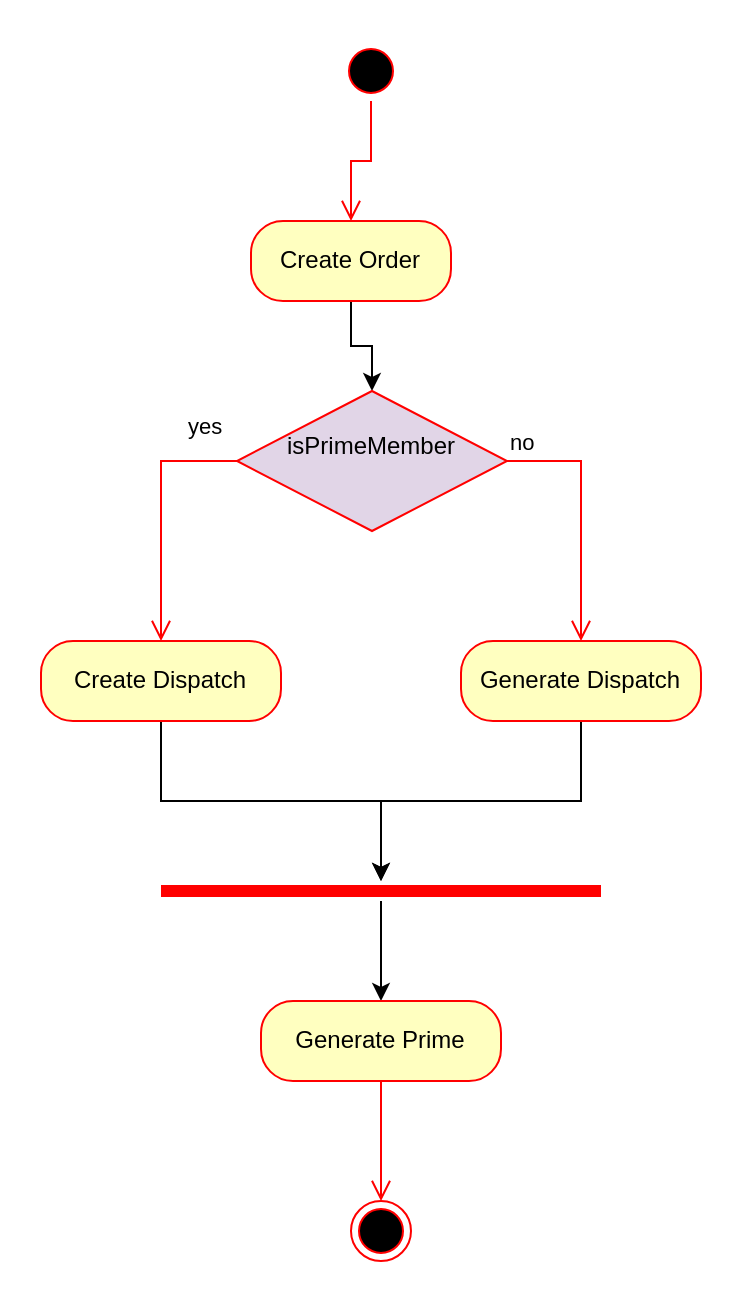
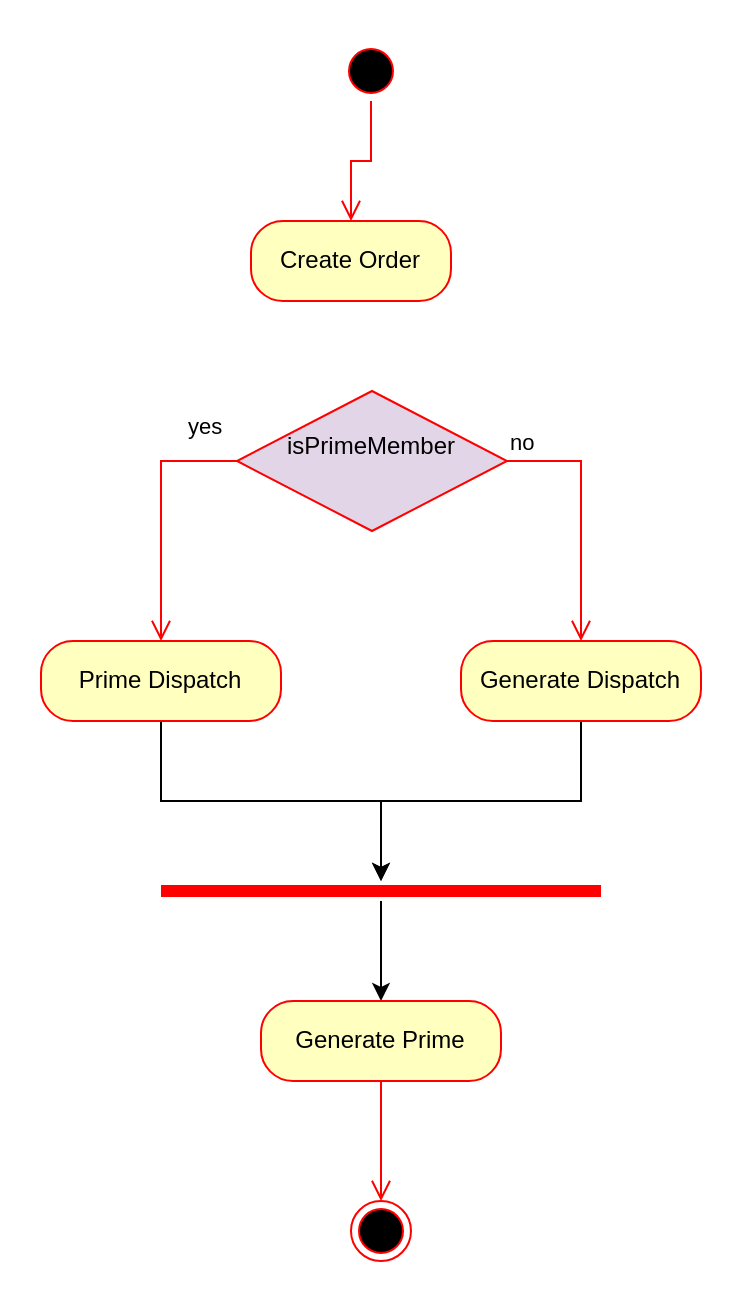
  <mxCell id="0" />
  <mxCell id="1" parent="0" />
  <mxCell id="2" value="" style="ellipse;html=1;shape=startState;fillColor=#000000;strokeColor=#ff0000;" vertex="1" parent="1"><mxGeometry x="170" y="20" width="30" height="30" as="geometry" /></mxCell>
  <mxCell id="3" value="" style="edgeStyle=orthogonalEdgeStyle;html=1;verticalAlign=bottom;endArrow=open;endSize=8;strokeColor=#ff0000;rounded=0;" edge="1" source="2" parent="1" target="5"><mxGeometry relative="1" as="geometry"><mxPoint x="185" y="110" as="targetPoint" /></mxGeometry></mxCell>
- <mxCell id="4" value="" style="edgeStyle=orthogonalEdgeStyle;rounded=0;orthogonalLoop=1;jettySize=auto;html=1;" edge="1" parent="1" source="5" target="6"><mxGeometry relative="1" as="geometry" /></mxCell>
  <mxCell id="5" value="Create Order" style="rounded=1;whiteSpace=wrap;html=1;arcSize=40;fontColor=#000000;fillColor=#ffffc0;strokeColor=#ff0000;" vertex="1" parent="1"><mxGeometry x="125" y="110" width="100" height="40" as="geometry" /></mxCell>
  <mxCell id="6" value="&lt;div&gt;isPrimeMember&lt;/div&gt;&lt;div&gt;&lt;br&gt;&lt;/div&gt;" style="rhombus;whiteSpace=wrap;html=1;fontColor=#000000;fillColor=#e1d5e7;strokeColor=#ff0000;" vertex="1" parent="1"><mxGeometry x="118" y="195" width="135" height="70" as="geometry" /></mxCell>
  <mxCell id="7" value="no" style="edgeStyle=orthogonalEdgeStyle;html=1;align=left;verticalAlign=bottom;endArrow=open;endSize=8;strokeColor=#ff0000;rounded=0;" edge="1" source="6" parent="1"><mxGeometry x="-1" relative="1" as="geometry"><mxPoint x="290" y="320" as="targetPoint" /><Array as="points"><mxPoint x="290" y="230" /></Array></mxGeometry></mxCell>
  <mxCell id="8" value="yes" style="edgeStyle=orthogonalEdgeStyle;html=1;align=left;verticalAlign=top;endArrow=open;endSize=8;strokeColor=#ff0000;rounded=0;" edge="1" source="6" parent="1"><mxGeometry x="-0.591" y="-30" relative="1" as="geometry"><mxPoint x="80" y="320" as="targetPoint" /><Array as="points"><mxPoint x="80" y="230" /><mxPoint x="80" y="270" /></Array><mxPoint as="offset" /></mxGeometry></mxCell>
  <mxCell id="9" value="" style="edgeStyle=orthogonalEdgeStyle;rounded=0;orthogonalLoop=1;jettySize=auto;html=1;" edge="1" parent="1" source="10" target="15"><mxGeometry relative="1" as="geometry" /></mxCell>
  <mxCell id="10" value="" style="shape=line;html=1;strokeWidth=6;strokeColor=#ff0000;" vertex="1" parent="1"><mxGeometry x="80" y="440" width="220" height="10" as="geometry" /></mxCell>
  <mxCell id="11" value="" style="edgeStyle=orthogonalEdgeStyle;rounded=0;orthogonalLoop=1;jettySize=auto;html=1;" edge="1" parent="1" source="12" target="10"><mxGeometry relative="1" as="geometry" /></mxCell>
- <mxCell id="12" value="Create Dispatch" style="rounded=1;whiteSpace=wrap;html=1;arcSize=40;fontColor=#000000;fillColor=#ffffc0;strokeColor=#ff0000;" vertex="1" parent="1"><mxGeometry x="20" y="320" width="120" height="40" as="geometry" /></mxCell>
+ <mxCell id="12" value="Prime Dispatch" style="rounded=1;whiteSpace=wrap;html=1;arcSize=40;fontColor=#000000;fillColor=#ffffc0;strokeColor=#ff0000;" vertex="1" parent="1"><mxGeometry x="20" y="320" width="120" height="40" as="geometry" /></mxCell>
  <mxCell id="13" value="" style="edgeStyle=orthogonalEdgeStyle;rounded=0;orthogonalLoop=1;jettySize=auto;html=1;" edge="1" parent="1" source="14" target="10"><mxGeometry relative="1" as="geometry" /></mxCell>
  <mxCell id="14" value="Generate Dispatch" style="rounded=1;whiteSpace=wrap;html=1;arcSize=40;fontColor=#000000;fillColor=#ffffc0;strokeColor=#ff0000;" vertex="1" parent="1"><mxGeometry x="230" y="320" width="120" height="40" as="geometry" /></mxCell>
  <mxCell id="15" value="Generate Prime" style="rounded=1;whiteSpace=wrap;html=1;arcSize=40;fontColor=#000000;fillColor=#ffffc0;strokeColor=#ff0000;" vertex="1" parent="1"><mxGeometry x="130" y="500" width="120" height="40" as="geometry" /></mxCell>
  <mxCell id="16" value="" style="edgeStyle=orthogonalEdgeStyle;html=1;verticalAlign=bottom;endArrow=open;endSize=8;strokeColor=#ff0000;rounded=0;" edge="1" source="15" parent="1"><mxGeometry relative="1" as="geometry"><mxPoint x="190" y="600" as="targetPoint" /></mxGeometry></mxCell>
  <mxCell id="17" value="" style="ellipse;html=1;shape=endState;fillColor=#000000;strokeColor=#ff0000;" vertex="1" parent="1"><mxGeometry x="175" y="600" width="30" height="30" as="geometry" /></mxCell>
